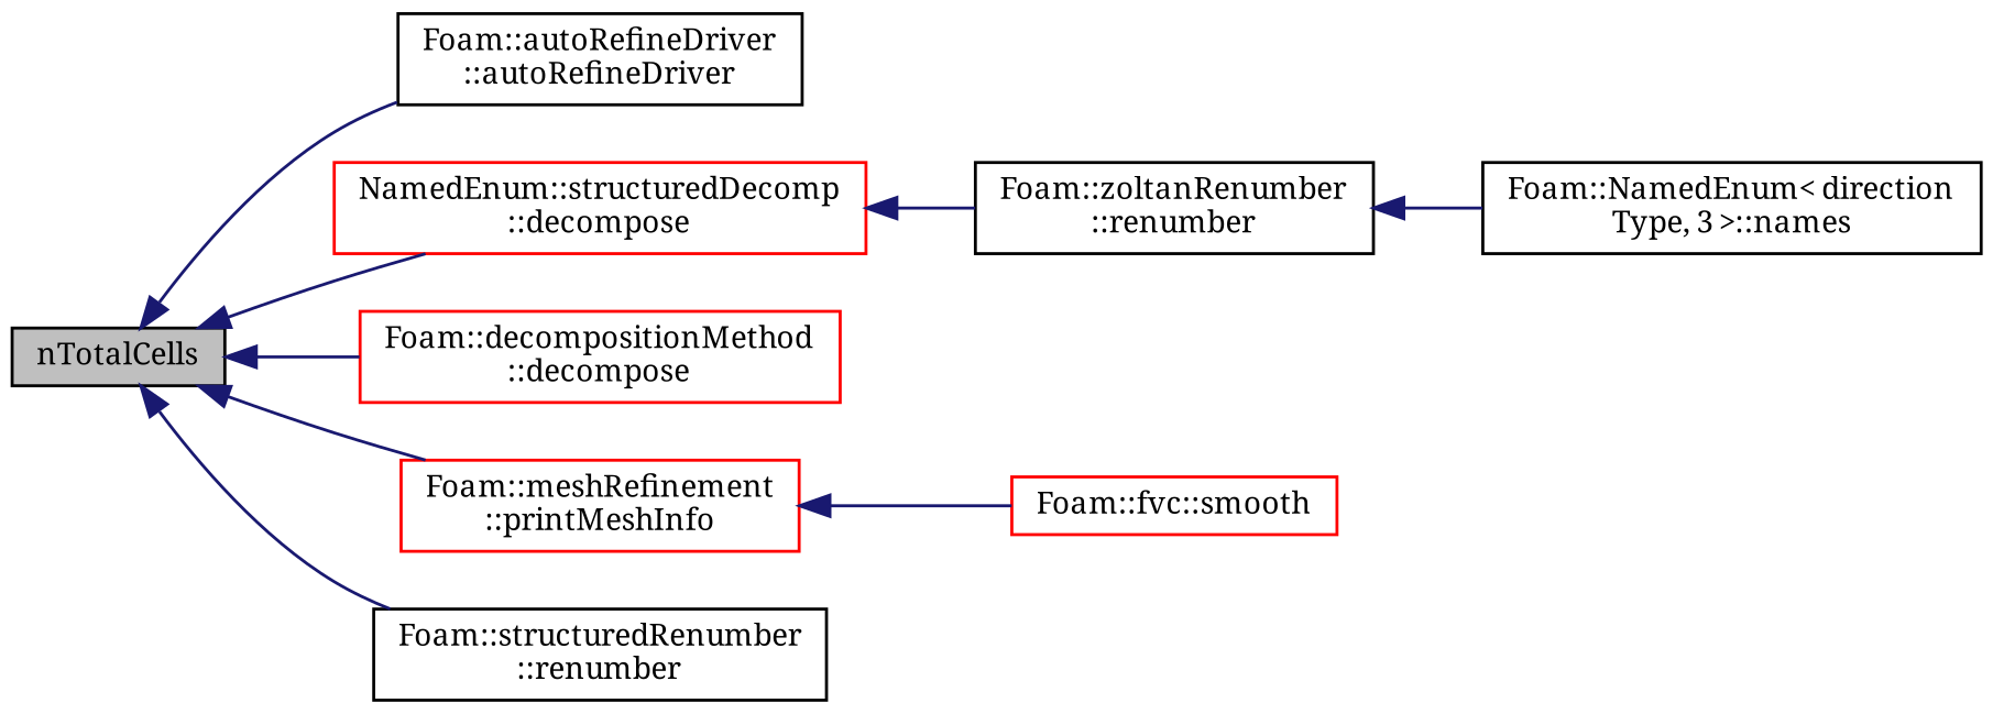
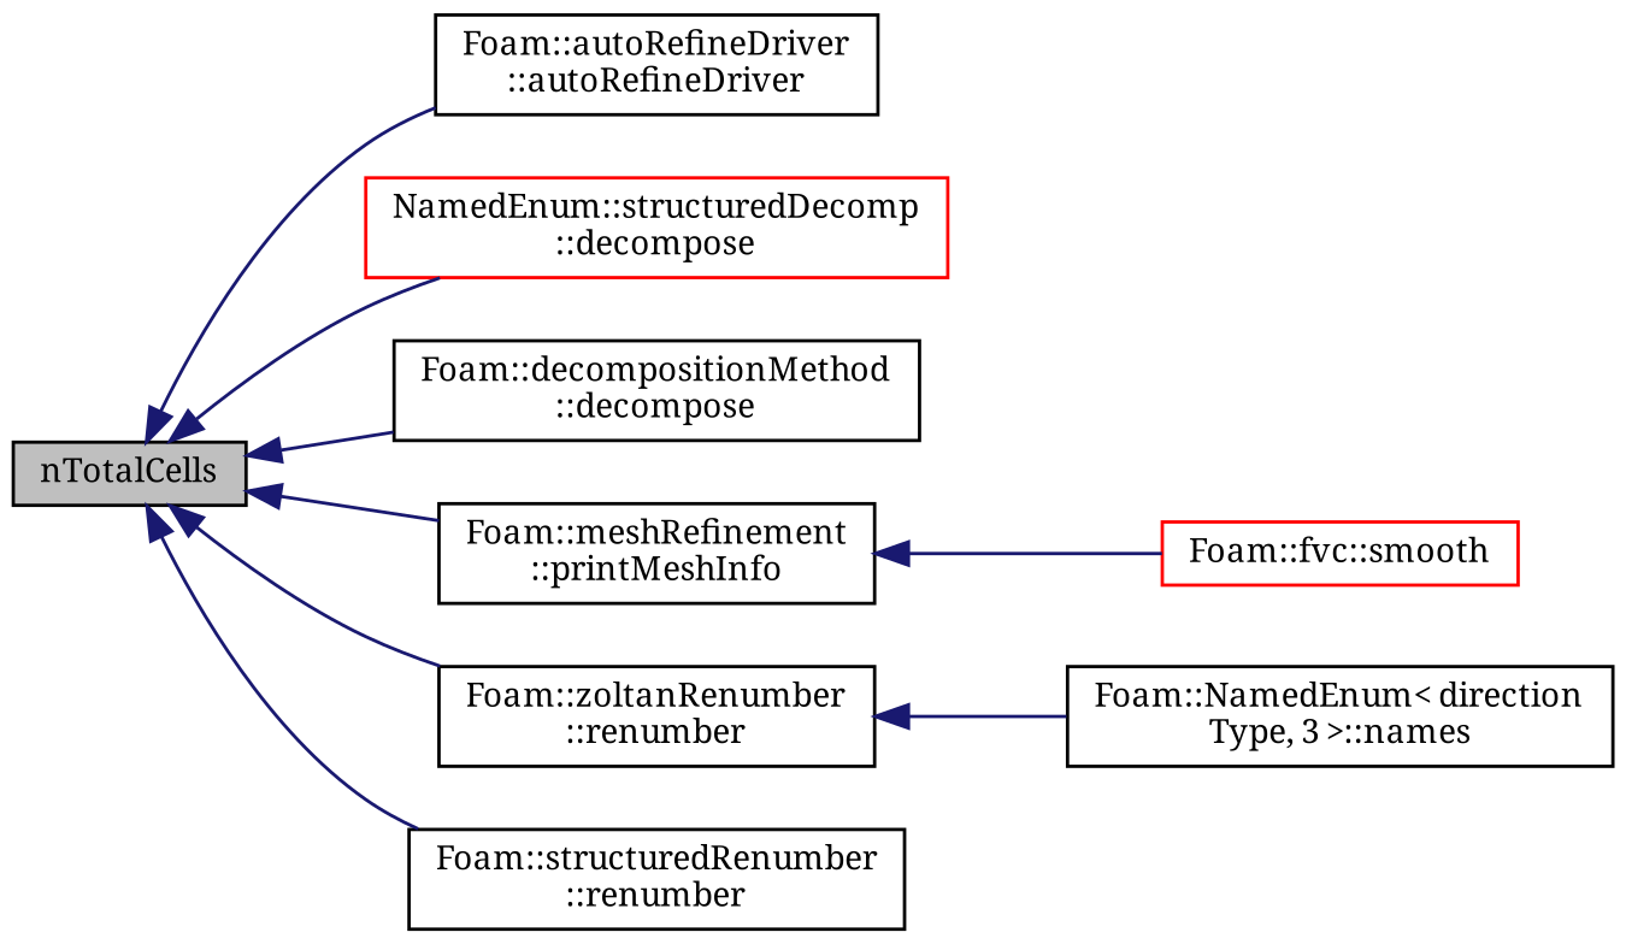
  digraph {
    fontname="Noto Serif"
    rankdir=LR
    node [color=black fontname="Noto Serif" fontsize=10 shape=record]
    edge [color=midnightblue dir=back fontname="Noto Serif" fontsize=10 labelfontname=FreeSans labelfontsize=10 style=solid]
    n1 [fillcolor=grey75 fontcolor=black height=0.2 label=nTotalCells style=filled width=0.4]
    n2 [height=0.2 label="Foam::autoRefineDriver\l::autoRefineDriver" width=0.4]
    n3 [color=red height=0.2 label="NamedEnum::structuredDecomp\l::decompose" width=0.4]
-   n4 [color=red height=0.2 label="Foam::decompositionMethod\l::decompose" width=0.4]
-   n5 [color=red height=0.2 label="Foam::meshRefinement\l::printMeshInfo" width=0.4]
+   n4 [height=0.2 label="Foam::decompositionMethod\l::decompose" width=0.4]
+   n5 [height=0.2 label="Foam::meshRefinement\l::printMeshInfo" width=0.4]
    n6 [height=0.2 label="Foam::zoltanRenumber\l::renumber" width=0.4]
    n7 [height=0.2 label="Foam::structuredRenumber\l::renumber" width=0.4]
    n8 [height=0.2 label="Foam::NamedEnum\< direction\lType, 3 \>::names" width=0.4]
    n9 [color=red height=0.2 label="Foam::fvc::smooth" width=0.4]
    n1 -> n2
    n1 -> n3
    n1 -> n4
    n1 -> n5
-   n3 -> n6
+   n1 -> n6
    n1 -> n7
    n5 -> n9
    n6 -> n8
  }
